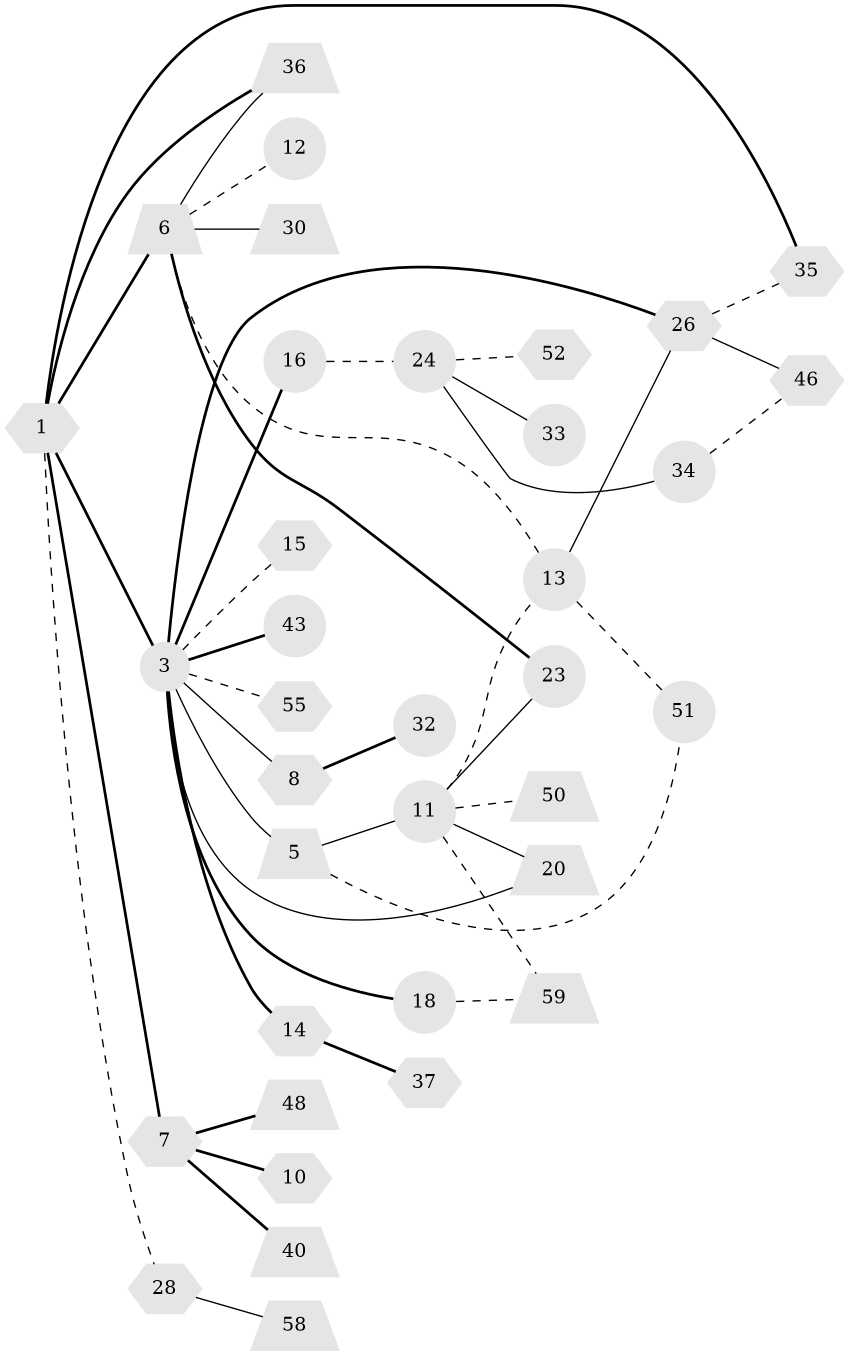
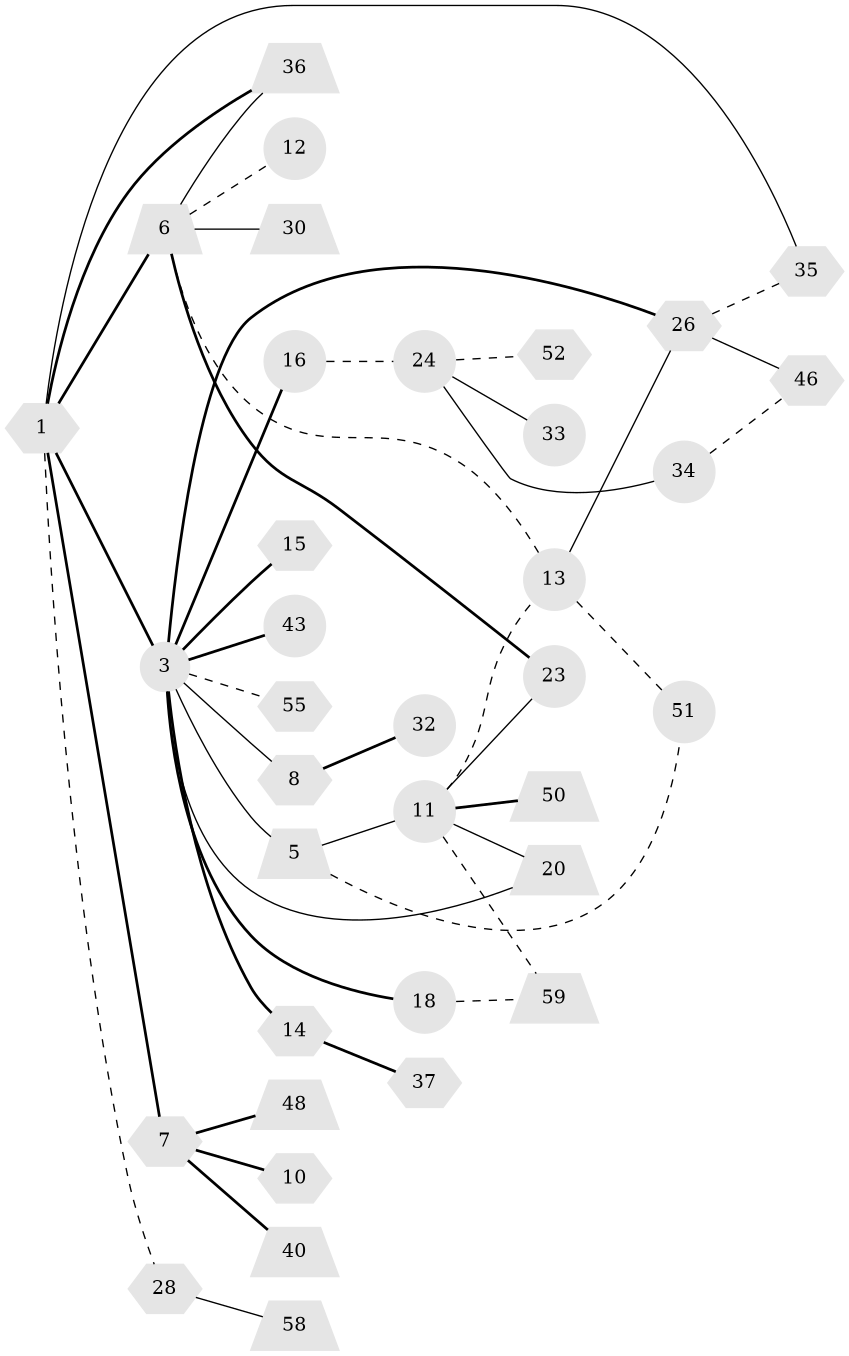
  graph {
    rankdir=LR
    node [color=gray90 shape=hexagon style=filled]
    edge [style=bold]
    1 [super="+2"]
    3 [shape=circle super="+4"]
    6 [shape=trapezium super="+53"]
    7 [super="+19"]
    28
    35
    36 [shape=trapezium]
    5 [shape=trapezium super="+29"]
    8 [super="+21"]
    14
    15
    16 [shape=circle super="+22"]
    18 [shape=circle super="+31"]
    20 [shape=trapezium]
    26 [super="+42"]
    43 [shape=circle]
    55
    12 [shape=circle super="+44"]
    13 [shape=circle super="+54"]
    23 [shape=circle]
    30 [shape=trapezium super="+57"]
    10 [super="+27"]
    40 [shape=trapezium]
    48 [shape=trapezium]
    58 [shape=trapezium]
    11 [shape=circle super="+47"]
    51 [shape=circle]
    32 [shape=circle]
    37 [super="+45"]
    24 [shape=circle super="+41"]
    59 [shape=trapezium super="+60"]
    46 [super="+49"]
    50 [shape=trapezium super="+56"]
    33 [shape=circle super="+38"]
    34 [shape=circle]
    52
    1 -- 3
    1 -- 6
    1 -- 7
    1 -- 28 [style=dashed]
-   1 -- 35
+   1 -- 35 [style=solid]
    1 -- 36
    3 -- 5 [style=solid]
    3 -- 8 [style=solid]
    3 -- 14
-   3 -- 15 [style=dashed]
+   3 -- 15
    3 -- 16
    3 -- 18
    3 -- 20 [style=solid]
    3 -- 26
    3 -- 43 [weight=2]
    3 -- 55 [style=dashed]
    6 -- 36 [style=solid]
    6 -- 12 [style=dashed]
    6 -- 13 [style=dashed]
    6 -- 23
    6 -- 30 [style=solid weight=2]
    7 -- 10
    7 -- 40
    7 -- 48
    28 -- 58 [style=solid]
    5 -- 11 [style=solid]
    5 -- 51 [style=dashed]
    8 -- 32
    14 -- 37
    16 -- 24 [style=dashed]
    18 -- 59 [style=dashed]
    26 -- 35 [style=dashed]
    26 -- 46 [style=solid]
    13 -- 26 [style=solid]
    13 -- 51 [style=dashed]
    11 -- 20 [style=solid]
    11 -- 13 [style=dashed]
    11 -- 23 [style=solid]
    11 -- 59 [style=dashed]
-   11 -- 50 [style=dashed]
+   11 -- 50
    24 -- 33 [style=solid]
    24 -- 34 [style=solid]
    24 -- 52 [style=dashed]
    34 -- 46 [style=dashed]
  }
